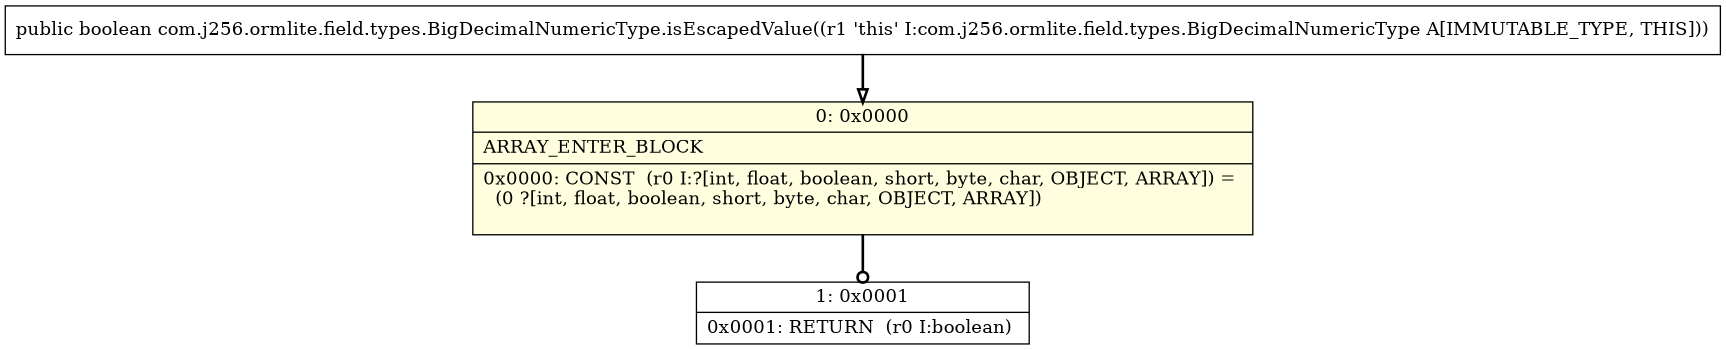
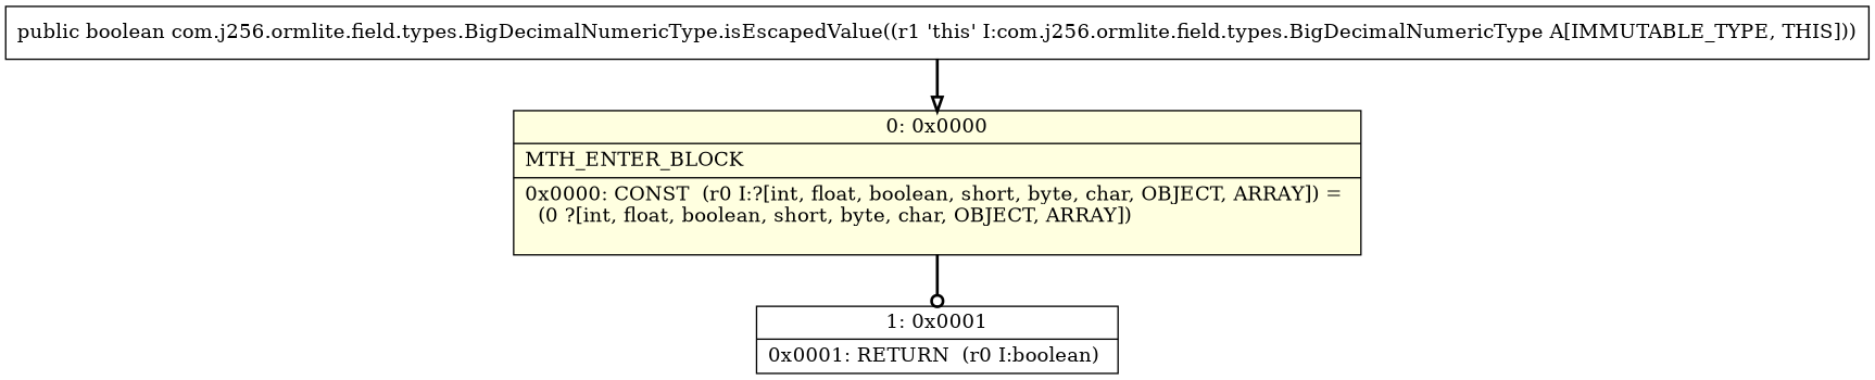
  digraph {
    node [shape=record style=filled fillcolor=white]
    edge [style=bold]
-   n1 [label="{0\:\ 0x0000|ARRAY_ENTER_BLOCK\l|0x0000: CONST  (r0 I:?[int, float, boolean, short, byte, char, OBJECT, ARRAY]) = \l  (0 ?[int, float, boolean, short, byte, char, OBJECT, ARRAY])\l \l}" fillcolor=lightyellow]
+   n1 [label="{0\:\ 0x0000|MTH_ENTER_BLOCK\l|0x0000: CONST  (r0 I:?[int, float, boolean, short, byte, char, OBJECT, ARRAY]) = \l  (0 ?[int, float, boolean, short, byte, char, OBJECT, ARRAY])\l \l}" fillcolor=lightyellow]
    n2 [label="{1\:\ 0x0001|0x0001: RETURN  (r0 I:boolean) \l}"]
    n3 [label="{public boolean com.j256.ormlite.field.types.BigDecimalNumericType.isEscapedValue((r1 'this' I:com.j256.ormlite.field.types.BigDecimalNumericType A[IMMUTABLE_TYPE, THIS])) }"]
    n1 -> n2 [arrowhead=odot]
    n3 -> n1 [arrowhead=onormal]
  }
